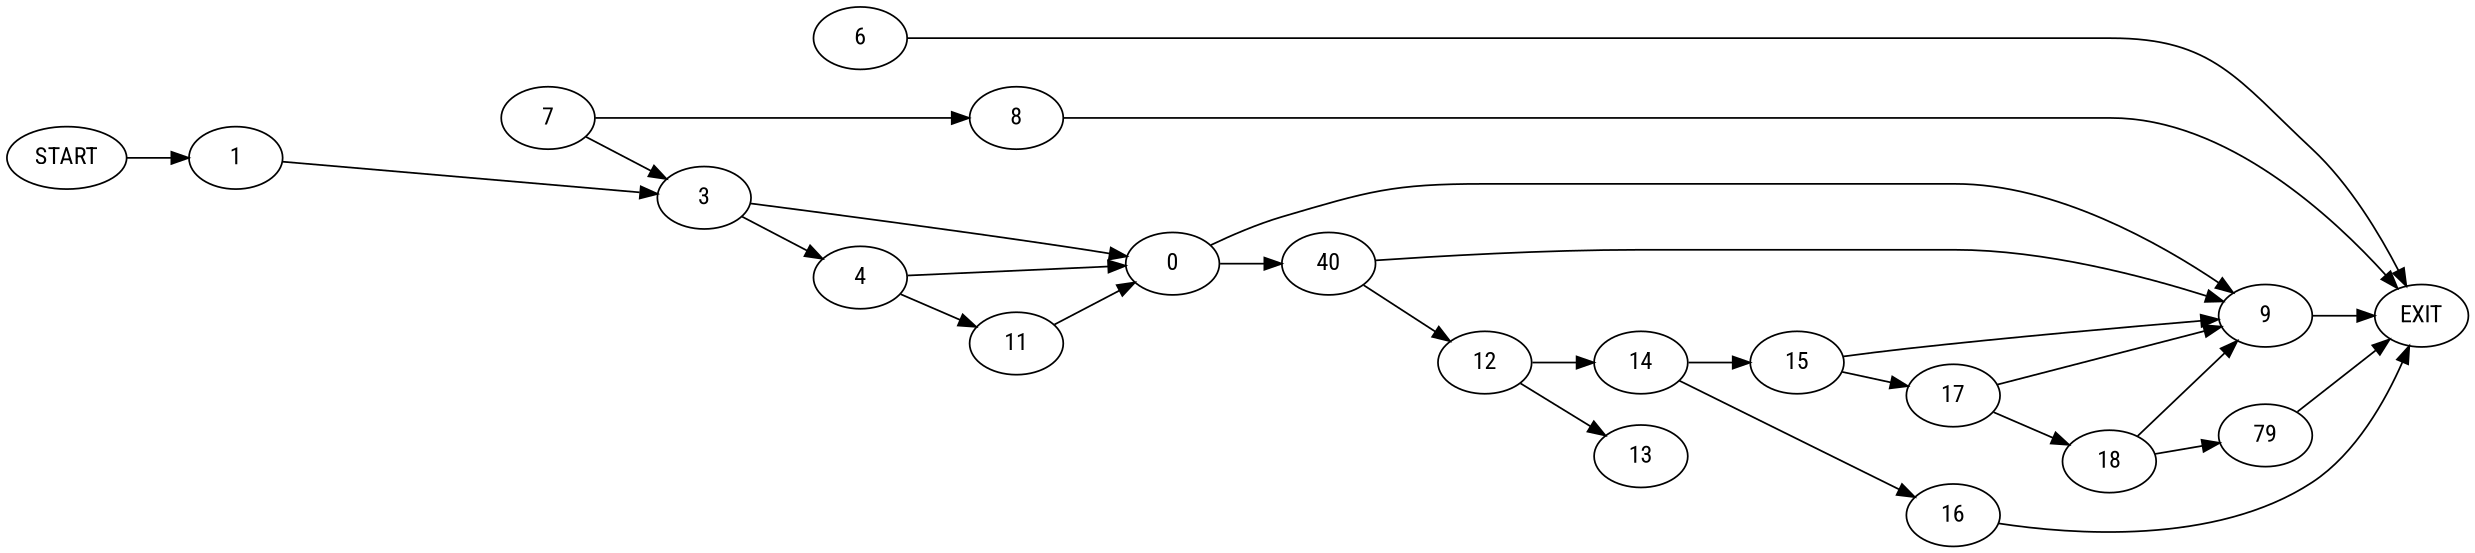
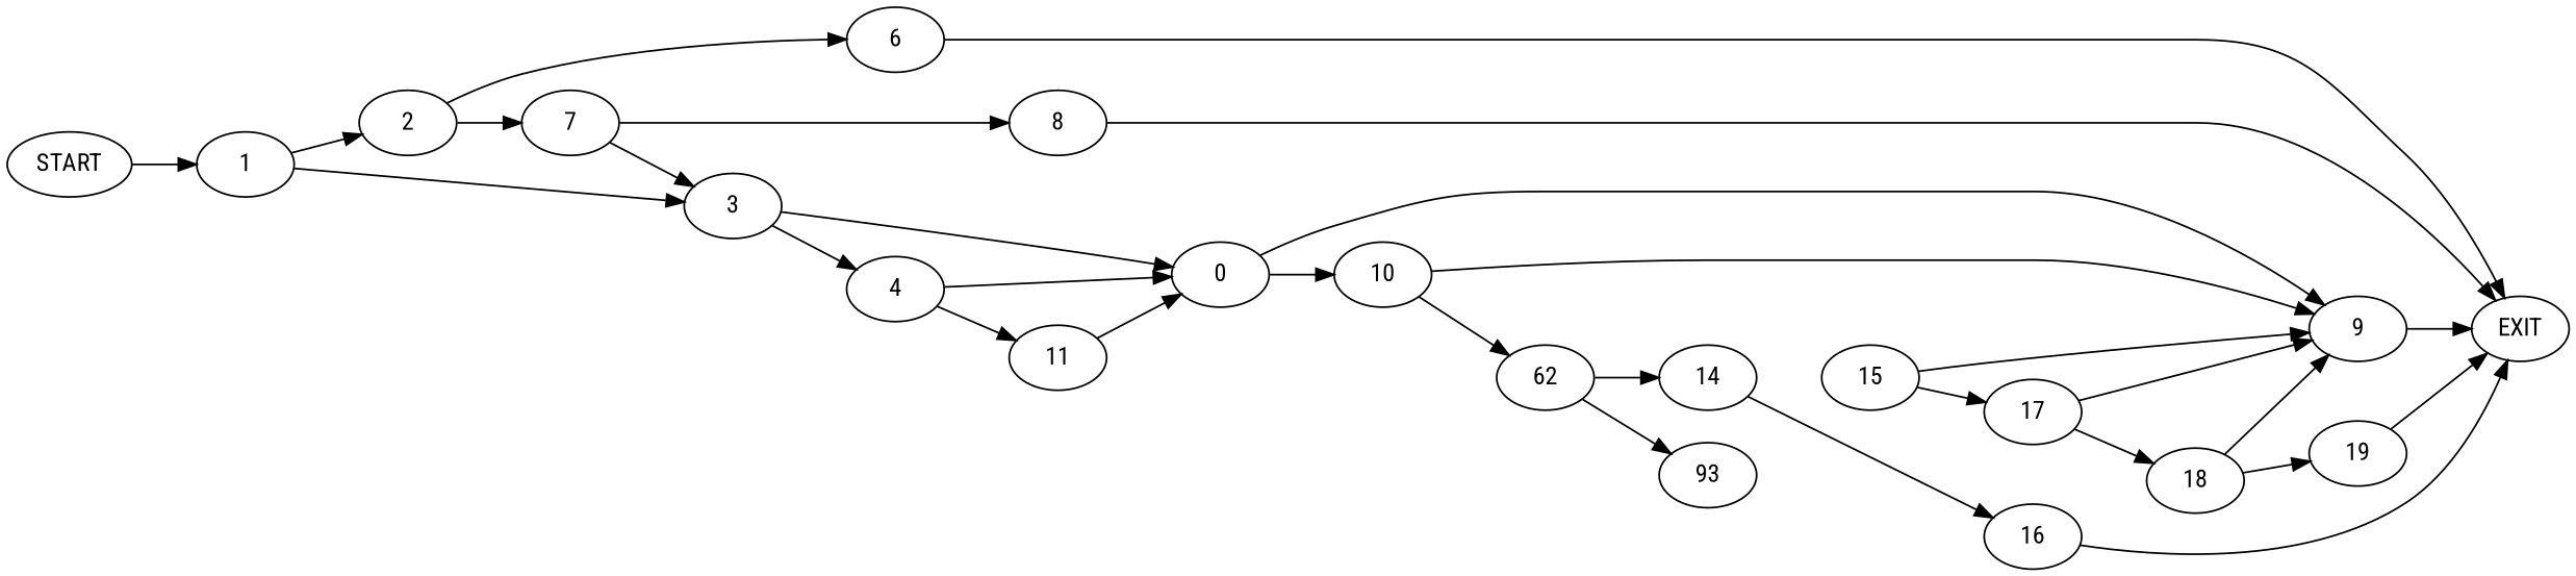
  digraph {
    fontname="Roboto Condensed"
    rankdir=LR
    node [fontname="Roboto Condensed"]
    edge [fontname="Roboto Condensed"]
    n1 [label=START]
    1
+   2
    3
    n5 [label=EXIT]
    6
    7
    4
    n9 [label=0]
    8
    11
    9
-   10 [label=40]
-   12
-   13
+   10
+   12 [label=62]
+   13 [label=93]
    14
    15
    16
    17
    18
-   19 [label=79]
+   19
    n1 -> 1
+   1 -> 2
    1 -> 3
+   2 -> 6
+   2 -> 7
    3 -> 4
    3 -> n9
    6 -> n5
    7 -> 3
    7 -> 8
    4 -> n9
    4 -> 11
    n9 -> 9
    n9 -> 10
    8 -> n5
    11 -> n9
    9 -> n5
    10 -> 9
    10 -> 12
    12 -> 13
    12 -> 14
-   14 -> 15
    14 -> 16
    15 -> 9
    15 -> 17
    16 -> n5
    17 -> 9
    17 -> 18
    18 -> 9
    18 -> 19
    19 -> n5
  }
